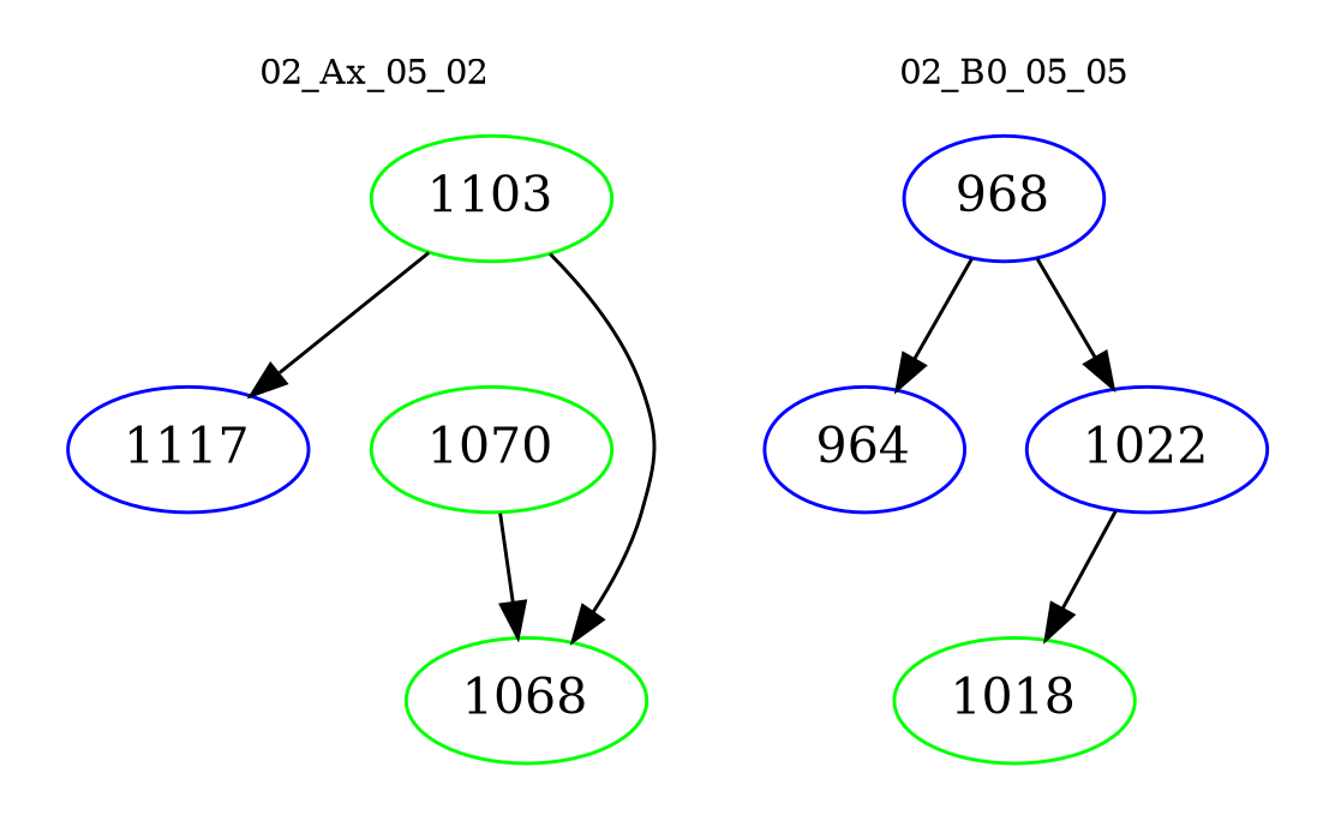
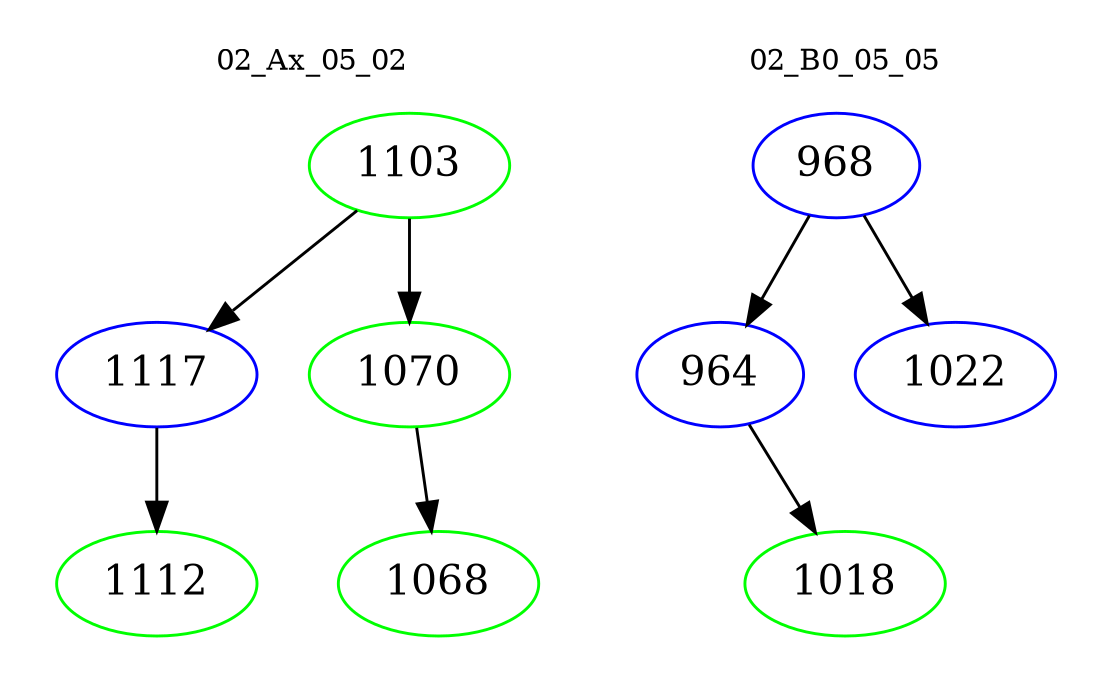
  digraph {
    node [color=green]
    edge [color=black]
    n1 [label=1103]
    n2 [color=blue label=1117]
    n3 [label=1070]
+   n4 [label=1112]
    n5 [label=1068]
    n6 [color=blue label=968]
    n7 [color=blue label=964]
    n8 [color=blue label=1022]
    n9 [label=1018]
    subgraph cluster_1 {
      color=white
      fontsize=10
      label="02_Ax_05_02"
      n1
      n2
      n3
+     n4
      n5
    }
    subgraph cluster_2 {
      color=white
      fontsize=10
      label="02_B0_05_05"
      n6
      n7
      n8
      n9
    }
    n1 -> n2
-   n1 -> n5
+   n1 -> n3
+   n2 -> n4
    n3 -> n5
    n6 -> n7
    n6 -> n8
-   n8 -> n9
+   n7 -> n9
  }
